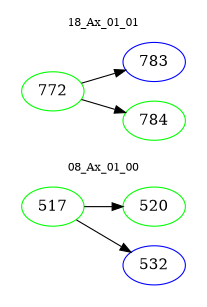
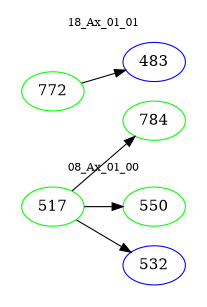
  digraph {
    rankdir=LR
    node [color=green]
    edge [color=black]
    n1 [label=772]
    n2 [label=784]
-   n3 [color=blue label=783]
+   n3 [color=blue label=483]
    n4 [label=517]
    n5 [color=blue label=532]
-   n6 [label=520]
+   n6 [label=550]
    subgraph cluster_1 {
      color=white
      fontsize=10
      label="18_Ax_01_01"
      n1
      n2
      n3
    }
    subgraph cluster_2 {
      color=white
      fontsize=10
      label="08_Ax_01_00"
      n4
      n5
      n6
    }
-   n1 -> n2
+   n4 -> n2
    n1 -> n3
    n4 -> n5
    n4 -> n6
  }
